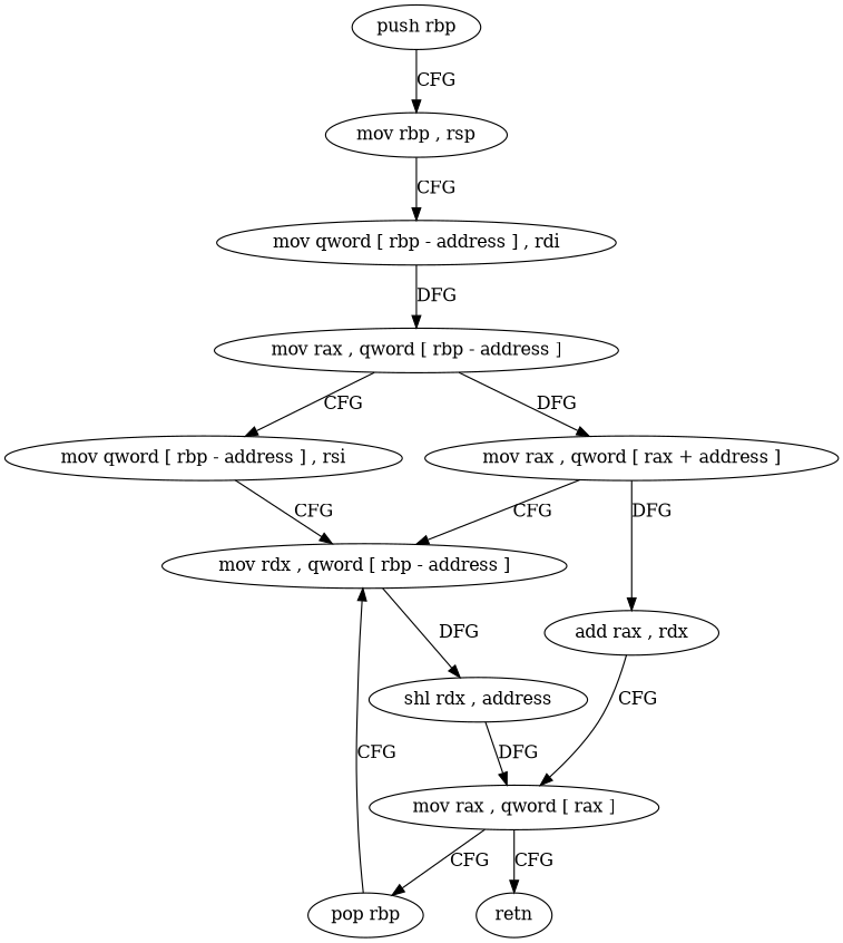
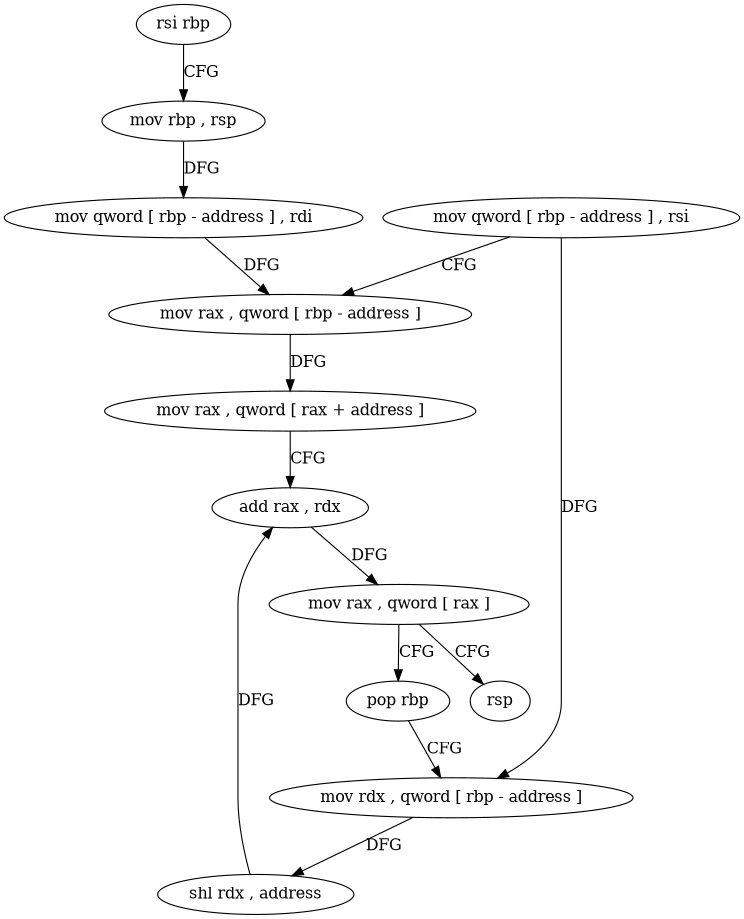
  digraph {
-   n1 [label="push rbp"]
+   n1 [label="rsi rbp"]
    n2 [label="mov rbp , rsp"]
    n3 [label="mov qword [ rbp - address ] , rdi"]
    n4 [label="mov rax , qword [ rbp - address ]"]
    n5 [label="mov qword [ rbp - address ] , rsi"]
    n6 [label="mov rdx , qword [ rbp - address ]"]
    n7 [label="mov rax , qword [ rax + address ]"]
    n8 [label="shl rdx , address"]
    n9 [label="add rax , rdx"]
    n10 [label="mov rax , qword [ rax ]"]
    n11 [label="pop rbp"]
-   n12 [label=retn]
+   n12 [label=rsp]
    n1 -> n2 [label=CFG]
-   n2 -> n3 [label=CFG]
+   n2 -> n3 [label=DFG]
    n3 -> n4 [label=DFG]
    n4 -> n7 [label=DFG]
-   n4 -> n5 [label=CFG]
-   n5 -> n6 [label=CFG]
+   n5 -> n4 [label=CFG]
+   n5 -> n6 [label=DFG]
    n6 -> n8 [label=DFG]
-   n7 -> n6 [label=CFG]
-   n7 -> n9 [label=DFG]
-   n8 -> n10 [label=DFG]
-   n9 -> n10 [label=CFG]
+   n7 -> n9 [label=CFG]
+   n8 -> n9 [label=DFG]
+   n9 -> n10 [label=DFG]
    n10 -> n11 [label=CFG]
    n10 -> n12 [label=CFG]
    n11 -> n6 [label=CFG]
  }
